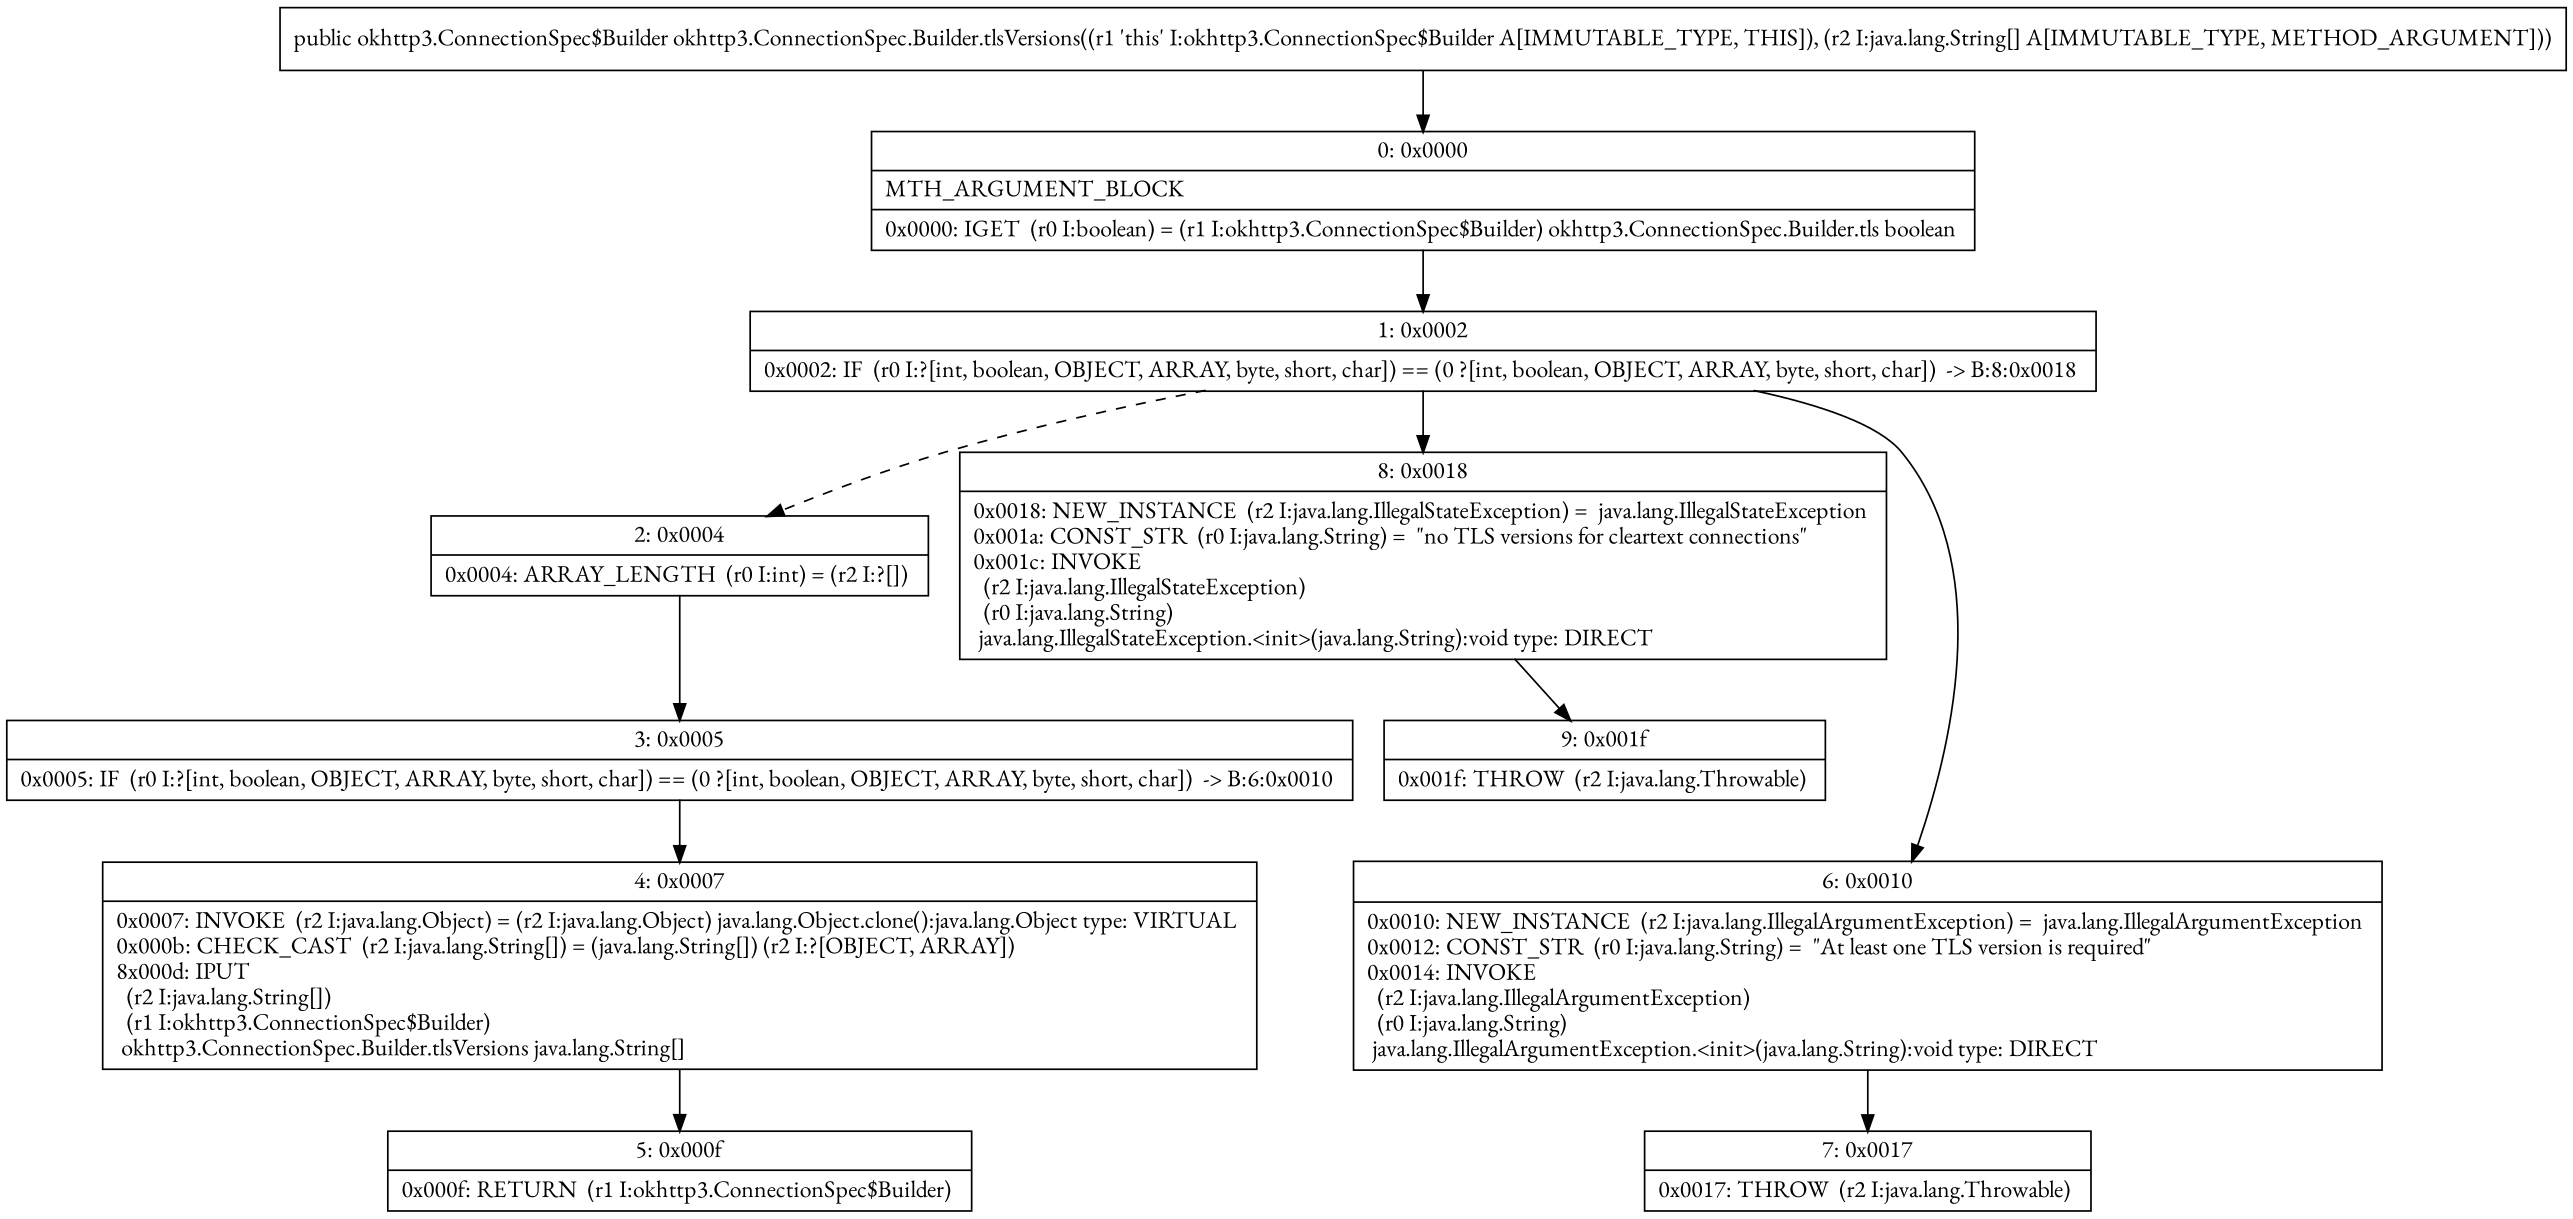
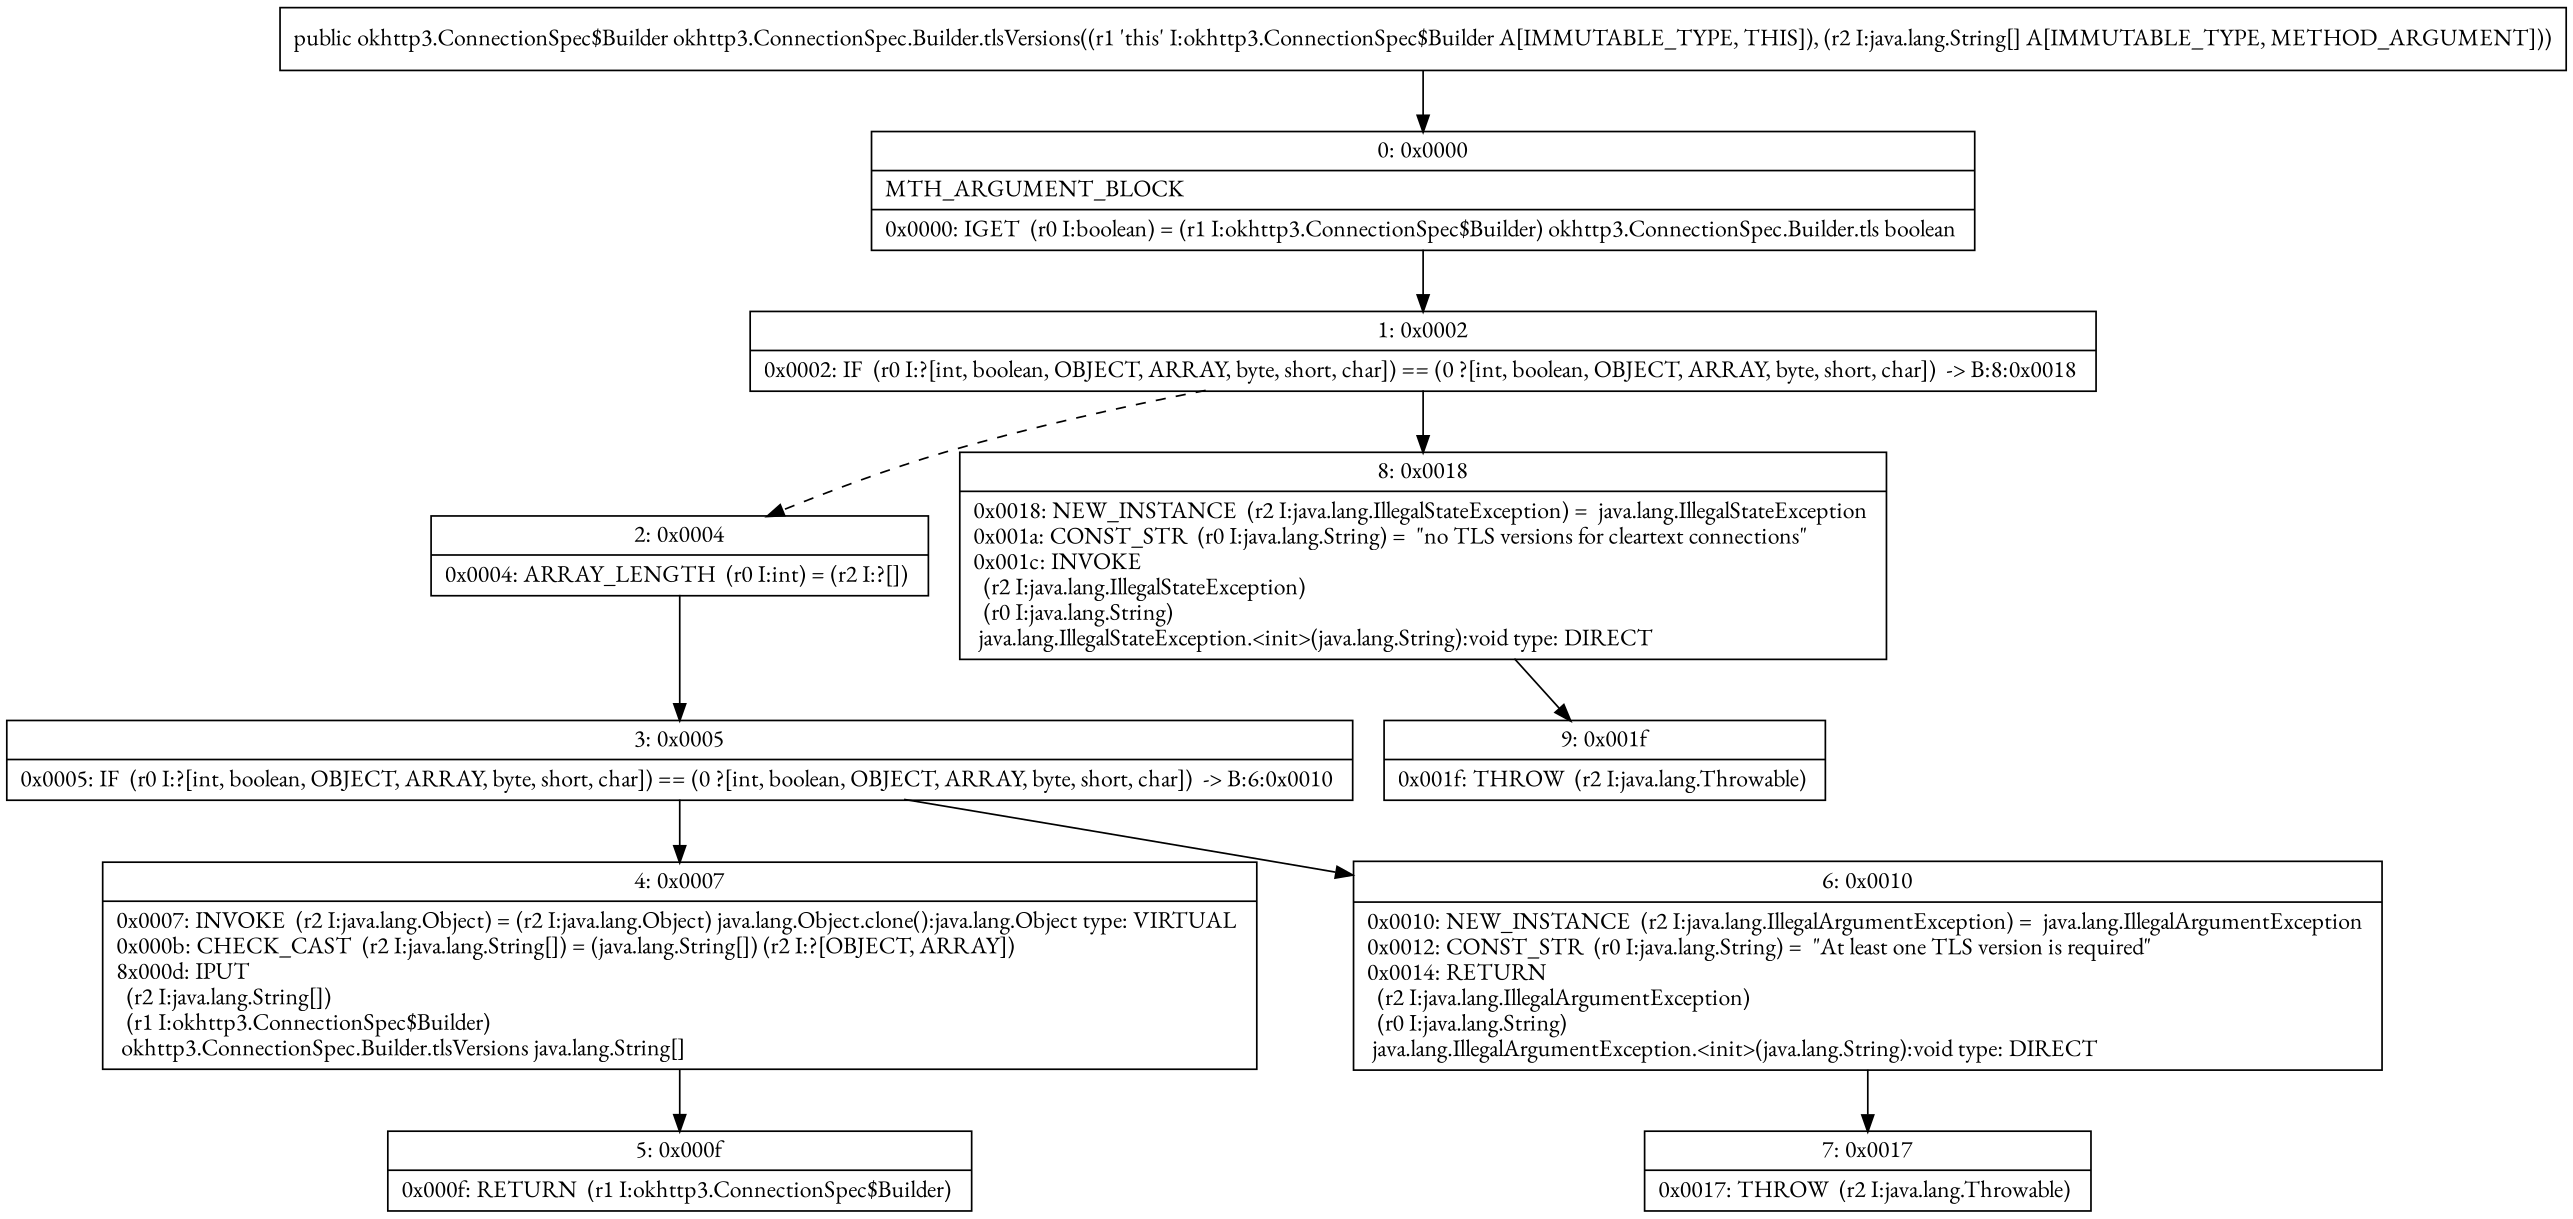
  digraph {
    fontname="EB Garamond"
    node [fontname="EB Garamond" shape=record]
    edge [fontname="EB Garamond"]
    n1 [label="{0\:\ 0x0000|MTH_ARGUMENT_BLOCK\l|0x0000: IGET  (r0 I:boolean) = (r1 I:okhttp3.ConnectionSpec$Builder) okhttp3.ConnectionSpec.Builder.tls boolean \l}"]
    n2 [label="{1\:\ 0x0002|0x0002: IF  (r0 I:?[int, boolean, OBJECT, ARRAY, byte, short, char]) == (0 ?[int, boolean, OBJECT, ARRAY, byte, short, char])  \-\> B:8:0x0018 \l}"]
    n3 [label="{2\:\ 0x0004|0x0004: ARRAY_LENGTH  (r0 I:int) = (r2 I:?[]) \l}"]
    n4 [label="{8\:\ 0x0018|0x0018: NEW_INSTANCE  (r2 I:java.lang.IllegalStateException) =  java.lang.IllegalStateException \l0x001a: CONST_STR  (r0 I:java.lang.String) =  \"no TLS versions for cleartext connections\" \l0x001c: INVOKE  \l  (r2 I:java.lang.IllegalStateException)\l  (r0 I:java.lang.String)\l java.lang.IllegalStateException.\<init\>(java.lang.String):void type: DIRECT \l}"]
    n5 [label="{3\:\ 0x0005|0x0005: IF  (r0 I:?[int, boolean, OBJECT, ARRAY, byte, short, char]) == (0 ?[int, boolean, OBJECT, ARRAY, byte, short, char])  \-\> B:6:0x0010 \l}"]
    n6 [label="{9\:\ 0x001f|0x001f: THROW  (r2 I:java.lang.Throwable) \l}"]
    n7 [label="{4\:\ 0x0007|0x0007: INVOKE  (r2 I:java.lang.Object) = (r2 I:java.lang.Object) java.lang.Object.clone():java.lang.Object type: VIRTUAL \l0x000b: CHECK_CAST  (r2 I:java.lang.String[]) = (java.lang.String[]) (r2 I:?[OBJECT, ARRAY]) \l8x000d: IPUT  \l  (r2 I:java.lang.String[])\l  (r1 I:okhttp3.ConnectionSpec$Builder)\l okhttp3.ConnectionSpec.Builder.tlsVersions java.lang.String[] \l}"]
-   n8 [label="{6\:\ 0x0010|0x0010: NEW_INSTANCE  (r2 I:java.lang.IllegalArgumentException) =  java.lang.IllegalArgumentException \l0x0012: CONST_STR  (r0 I:java.lang.String) =  \"At least one TLS version is required\" \l0x0014: INVOKE  \l  (r2 I:java.lang.IllegalArgumentException)\l  (r0 I:java.lang.String)\l java.lang.IllegalArgumentException.\<init\>(java.lang.String):void type: DIRECT \l}"]
+   n8 [label="{6\:\ 0x0010|0x0010: NEW_INSTANCE  (r2 I:java.lang.IllegalArgumentException) =  java.lang.IllegalArgumentException \l0x0012: CONST_STR  (r0 I:java.lang.String) =  \"At least one TLS version is required\" \l0x0014: RETURN  \l  (r2 I:java.lang.IllegalArgumentException)\l  (r0 I:java.lang.String)\l java.lang.IllegalArgumentException.\<init\>(java.lang.String):void type: DIRECT \l}"]
    n9 [label="{5\:\ 0x000f|0x000f: RETURN  (r1 I:okhttp3.ConnectionSpec$Builder) \l}"]
    n10 [label="{7\:\ 0x0017|0x0017: THROW  (r2 I:java.lang.Throwable) \l}"]
    n11 [label="{public okhttp3.ConnectionSpec$Builder okhttp3.ConnectionSpec.Builder.tlsVersions((r1 'this' I:okhttp3.ConnectionSpec$Builder A[IMMUTABLE_TYPE, THIS]), (r2 I:java.lang.String[] A[IMMUTABLE_TYPE, METHOD_ARGUMENT])) }"]
    n1 -> n2
    n2 -> n3 [style=dashed]
    n2 -> n4
    n3 -> n5
    n4 -> n6
    n5 -> n7 [style=solid]
-   n2 -> n8
+   n5 -> n8
    n7 -> n9
    n8 -> n10
    n11 -> n1
  }
